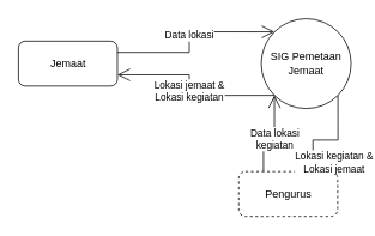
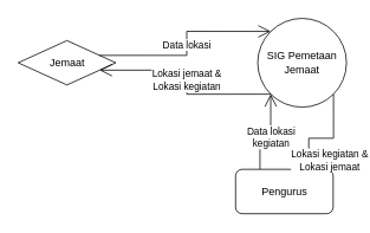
  <mxCell id="0" />
  <mxCell id="1" parent="0" />
  <mxCell id="2" value="SIG Pemetaan Jemaat" style="ellipse;whiteSpace=wrap;html=1;rounded=1;" parent="1" vertex="1"><mxGeometry x="290" y="20" width="100" height="100" as="geometry" /></mxCell>
- <mxCell id="3" value="Jemaat" style="html=1;rounded=1;" parent="1" vertex="1"><mxGeometry x="20" y="45" width="110" height="50" as="geometry" /></mxCell>
- <mxCell id="4" value="Pengurus" style="html=1;rounded=1;dashed=1;" parent="1" vertex="1"><mxGeometry x="265" y="190" width="110" height="50" as="geometry" /></mxCell>
+ <mxCell id="3" value="Jemaat" style="rhombus;html=1;" parent="1" vertex="1"><mxGeometry x="20" y="45" width="110" height="50" as="geometry" /></mxCell>
+ <mxCell id="4" value="Pengurus" style="html=1;rounded=1;" parent="1" vertex="1"><mxGeometry x="265" y="190" width="110" height="50" as="geometry" /></mxCell>
  <mxCell id="5" value="Data lokasi" style="endArrow=open;endFill=1;endSize=12;html=1;rounded=0;exitX=1;exitY=0.25;exitDx=0;exitDy=0;entryX=0;entryY=0;entryDx=0;entryDy=0;edgeStyle=orthogonalEdgeStyle;" parent="1" source="3" target="2" edge="1"><mxGeometry width="160" relative="1" as="geometry"><mxPoint x="210" y="90" as="sourcePoint" /><mxPoint x="370" y="90" as="targetPoint" /></mxGeometry></mxCell>
  <mxCell id="6" value="Lokasi jemaat &amp;amp;&lt;br&gt;Lokasi kegiatan" style="endArrow=open;endFill=1;endSize=12;html=1;rounded=0;entryX=1;entryY=0.75;entryDx=0;entryDy=0;edgeStyle=orthogonalEdgeStyle;exitX=0;exitY=1;exitDx=0;exitDy=0;" parent="1" source="2" target="3" edge="1"><mxGeometry width="160" relative="1" as="geometry"><mxPoint x="120" y="150" as="sourcePoint" /><mxPoint x="294.645" y="44.645" as="targetPoint" /></mxGeometry></mxCell>
  <mxCell id="7" value="Data lokasi &lt;br&gt;kegiatan" style="endArrow=open;endFill=1;endSize=12;html=1;rounded=0;exitX=0.25;exitY=0;exitDx=0;exitDy=0;entryX=0;entryY=1;entryDx=0;entryDy=0;edgeStyle=orthogonalEdgeStyle;" parent="1" source="4" target="2" edge="1"><mxGeometry width="160" relative="1" as="geometry"><mxPoint x="90" y="150" as="sourcePoint" /><mxPoint x="238.7" y="170.8" as="targetPoint" /></mxGeometry></mxCell>
  <mxCell id="8" value="Lokasi kegiatan &amp;amp;&lt;br&gt;Lokasi jemaat" style="endArrow=open;endFill=1;endSize=12;html=1;rounded=0;exitX=1;exitY=1;exitDx=0;exitDy=0;entryX=0.75;entryY=0;entryDx=0;entryDy=0;edgeStyle=orthogonalEdgeStyle;" parent="1" source="2" target="4" edge="1"><mxGeometry x="-0.035" y="25" width="160" relative="1" as="geometry"><mxPoint x="302.5" y="200" as="sourcePoint" /><mxPoint x="294.645" y="115.355" as="targetPoint" /><mxPoint as="offset" /></mxGeometry></mxCell>
